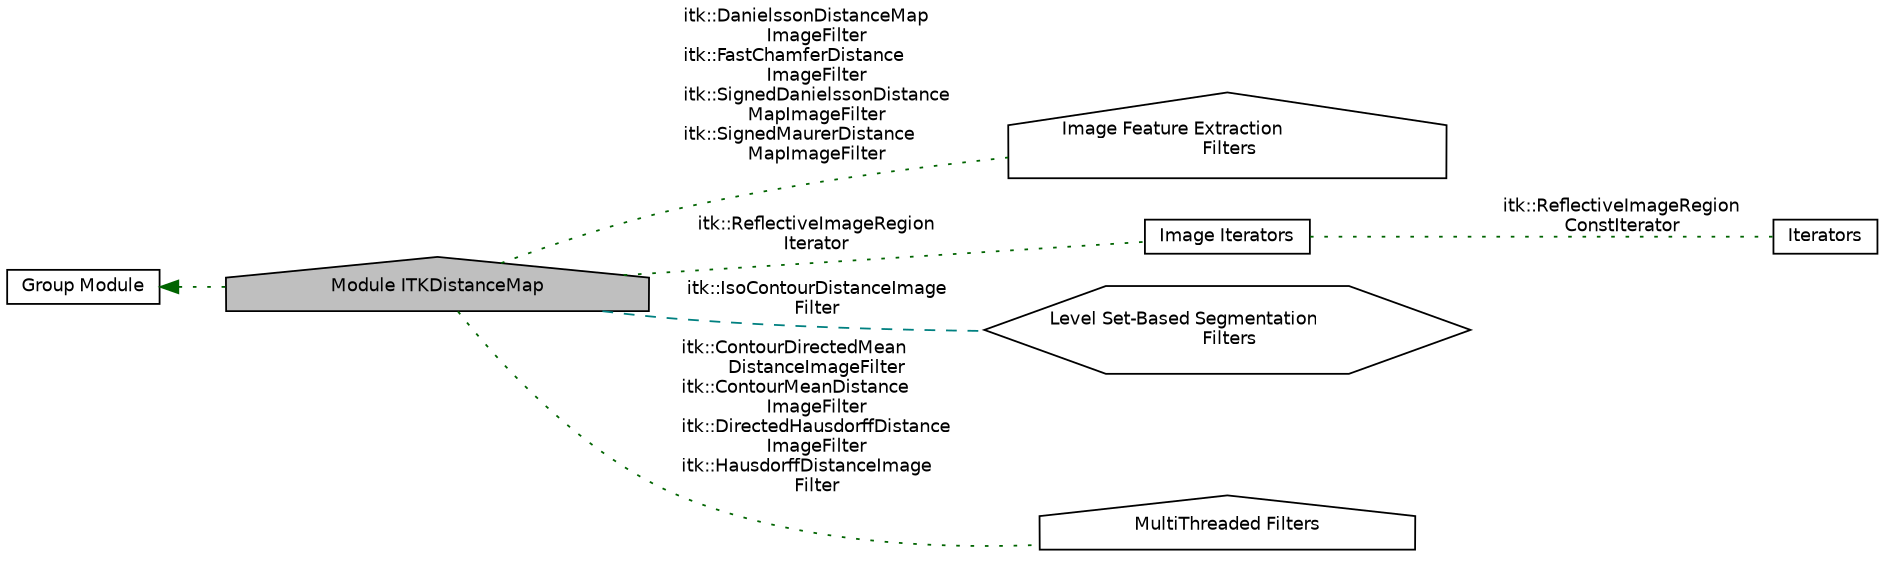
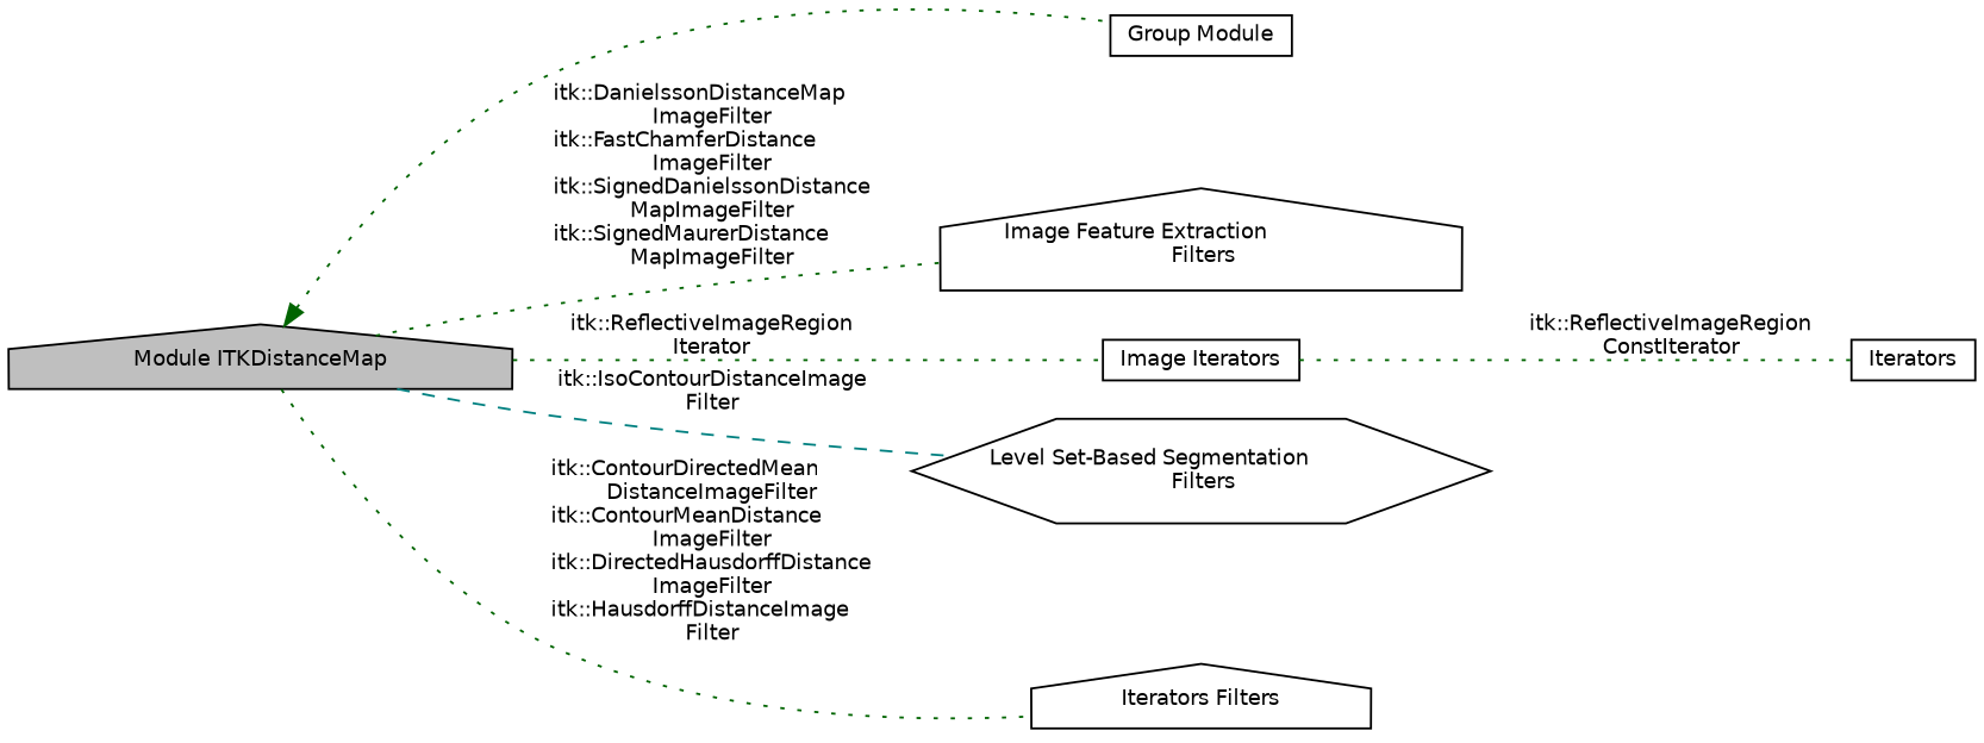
  digraph {
    rankdir=LR
    node [color=black fillcolor=white fontname=Helvetica fontsize=10 shape=box style=filled]
    edge [color=darkgreen dir=none fontname=Helvetica fontsize=10 labelfontname=Helvetica labelfontsize=10 shape=plaintext style=dotted]
    n1 [height=0.2 label="Group Module" width=0.4]
    n2 [fillcolor=grey75 fontcolor=black height=0.2 label="Module ITKDistanceMap" shape=house width=0.4]
    n3 [height=0.2 label="Image Feature Extraction\l Filters" shape=house width=0.4]
    n4 [height=0.2 label="Image Iterators" width=0.4]
    n5 [height=0.2 label="Level Set-Based Segmentation\l Filters" shape=hexagon width=0.4]
-   n6 [height=0.2 label="MultiThreaded Filters" shape=house width=0.4]
+   n6 [height=0.2 label="Iterators Filters" shape=house width=0.4]
    n7 [height=0.2 label=Iterators width=0.4]
-   n1 -> n2 [dir=back]
+   n2 -> n1 [dir=back]
    n2 -> n3 [label="itk::DanielssonDistanceMap\lImageFilter\nitk::FastChamferDistance\lImageFilter\nitk::SignedDanielssonDistance\lMapImageFilter\nitk::SignedMaurerDistance\lMapImageFilter"]
    n2 -> n4 [label="itk::ReflectiveImageRegion\lIterator"]
    n2 -> n5 [color=teal label="itk::IsoContourDistanceImage\lFilter" style=dashed]
    n2 -> n6 [label="itk::ContourDirectedMean\lDistanceImageFilter\nitk::ContourMeanDistance\lImageFilter\nitk::DirectedHausdorffDistance\lImageFilter\nitk::HausdorffDistanceImage\lFilter"]
    n4 -> n7 [label="itk::ReflectiveImageRegion\lConstIterator"]
  }
